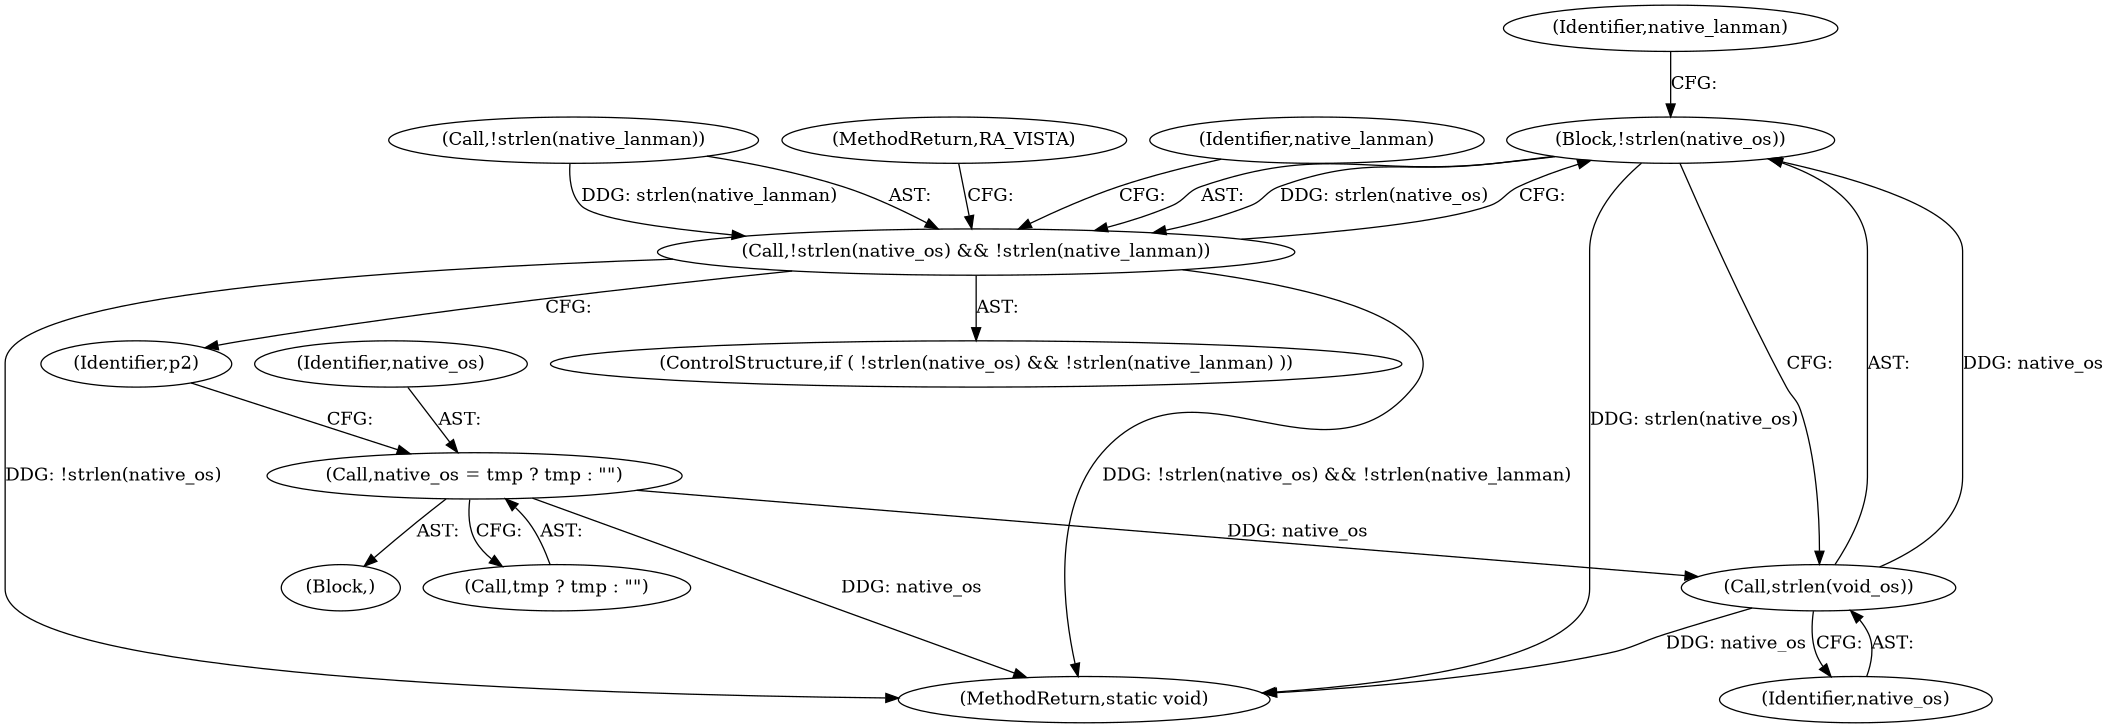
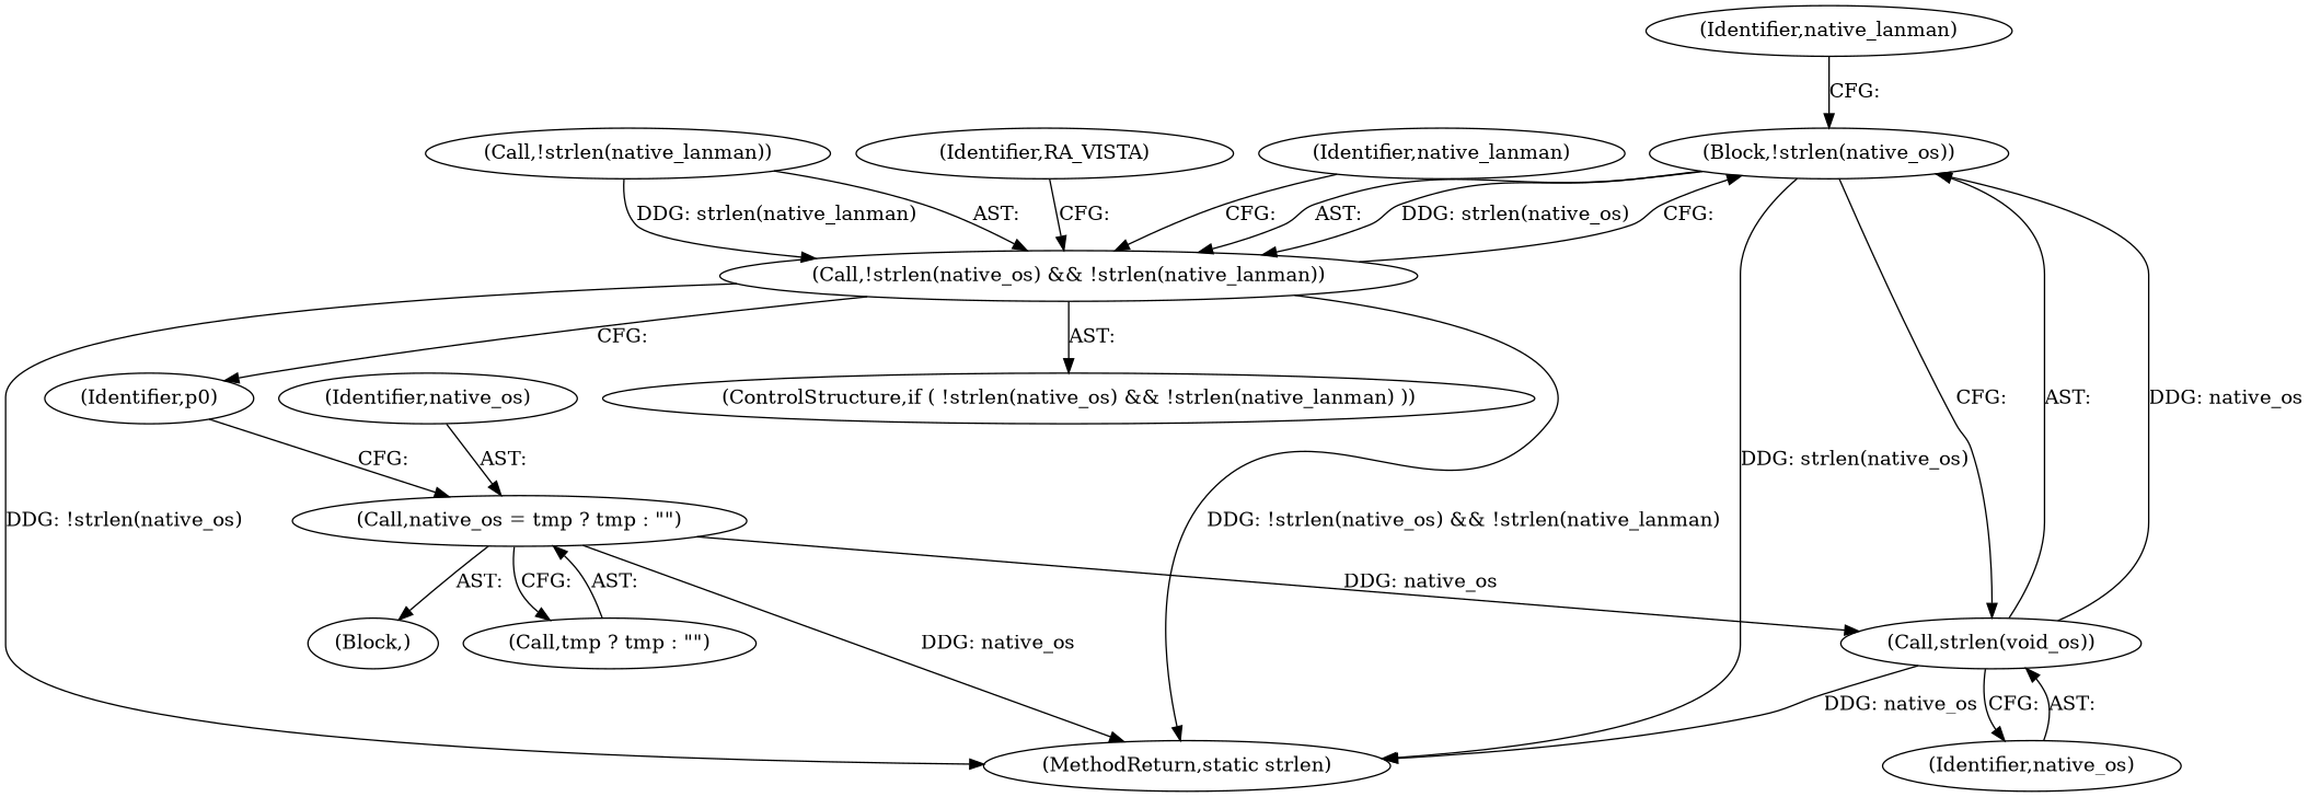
  digraph {
    n1 [label="(Block,!strlen(native_os))"]
    n2 [label="(Call,strlen(void_os))"]
    n3 [label="(Call,!strlen(native_os) && !strlen(native_lanman))"]
-   n4 [label="(MethodReturn,static void)"]
+   n4 [label="(MethodReturn,static strlen)"]
    n5 [label="(Identifier,native_os)"]
    n6 [label="(ControlStructure,if ( !strlen(native_os) && !strlen(native_lanman) ))"]
-   n7 [label="(Identifier,p2)"]
+   n7 [label="(Identifier,p0)"]
    n8 [label="(Call,native_os = tmp ? tmp : \"\")"]
    n9 [label="(Block,)"]
    n10 [label="(Call,tmp ? tmp : \"\")"]
    n11 [label="(Call,!strlen(native_lanman))"]
-   n12 [label="(MethodReturn,RA_VISTA)"]
+   n12 [label="(Identifier,RA_VISTA)"]
    n13 [label="(Identifier,native_lanman)"]
    n14 [label="(Identifier,native_lanman)"]
    n15 [label="(Identifier,native_os)"]
    n1 -> n2 [label="CFG: "]
    n1 -> n3 [label="AST: "]
    n1 -> n3 [label="DDG: strlen(native_os)"]
    n1 -> n4 [label="DDG: strlen(native_os)"]
    n2 -> n1 [label="AST: "]
    n2 -> n1 [label="DDG: native_os"]
    n2 -> n4 [label="DDG: native_os"]
    n2 -> n5 [label="CFG: "]
    n3 -> n1 [label="CFG: "]
    n3 -> n4 [label="DDG: !strlen(native_os)"]
    n3 -> n4 [label="DDG: !strlen(native_os) && !strlen(native_lanman)"]
    n3 -> n6 [label="AST: "]
    n3 -> n7 [label="CFG: "]
    n5 -> n2 [label="AST: "]
    n7 -> n8 [label="CFG: "]
    n8 -> n2 [label="DDG: native_os"]
    n8 -> n4 [label="DDG: native_os"]
    n8 -> n9 [label="AST: "]
    n8 -> n10 [label="CFG: "]
    n10 -> n8 [label="AST: "]
    n11 -> n3 [label="AST: "]
    n11 -> n3 [label="DDG: strlen(native_lanman)"]
    n12 -> n3 [label="CFG: "]
    n13 -> n1 [label="CFG: "]
    n14 -> n3 [label="CFG: "]
    n15 -> n8 [label="AST: "]
  }
